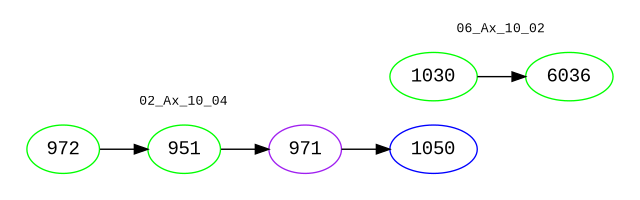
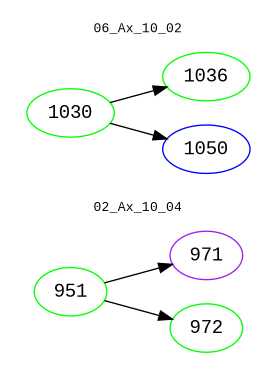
  digraph {
    fontname="Liberation Mono"
    rankdir=LR
    node [color=green fontname="Liberation Mono"]
    edge [color=black fontname="Liberation Mono"]
    n1 [label=951]
    n2 [label=972]
    n3 [color=purple label=971]
    n4 [label=1030]
    n5 [color=blue label=1050]
-   n6 [label=6036]
+   n6 [label=1036]
    subgraph cluster_1 {
      color=white
      fontsize=10
      label="02_Ax_10_04"
      n1
      n2
      n3
    }
    subgraph cluster_2 {
      color=white
      fontsize=10
      label="06_Ax_10_02"
      n4
      n5
      n6
    }
-   n2 -> n1
+   n1 -> n2
    n1 -> n3
-   n3 -> n5
+   n4 -> n5
    n4 -> n6
  }
